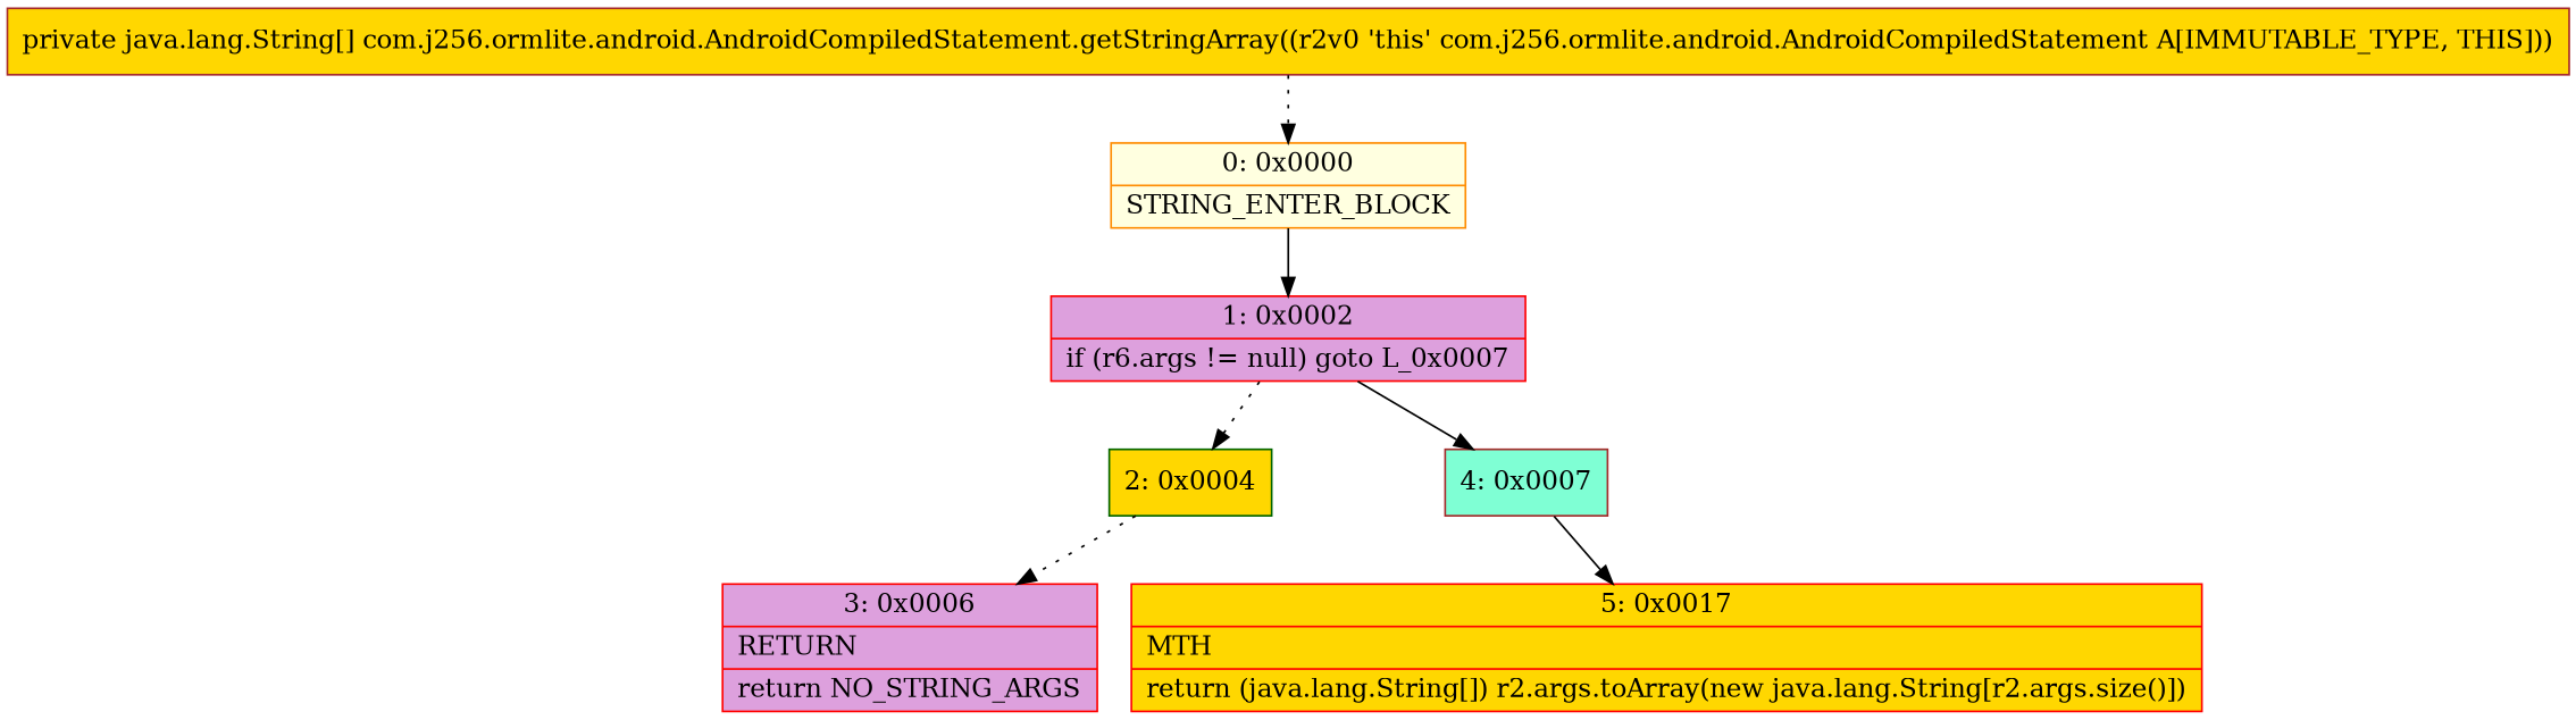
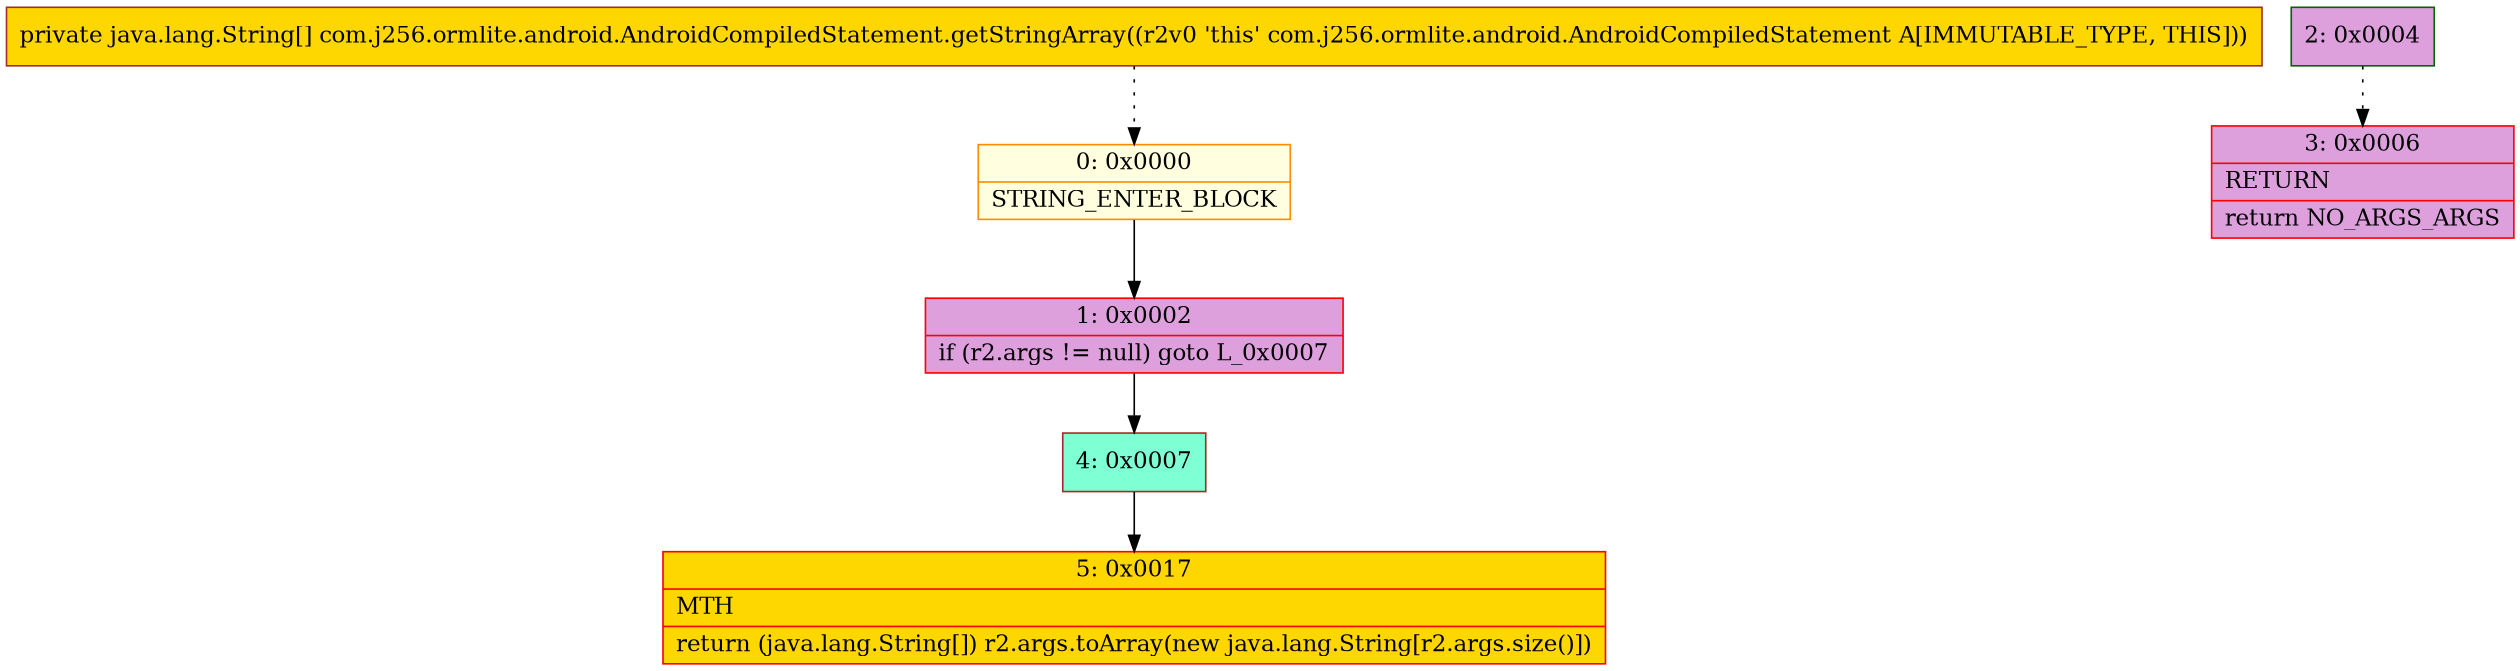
  digraph {
    node [color=red fillcolor=plum shape=record style=filled]
    edge [style=solid]
    n1 [color=darkorange fillcolor=lightyellow label="{0\:\ 0x0000|STRING_ENTER_BLOCK\l}"]
-   n2 [label="{1\:\ 0x0002|if (r6.args != null) goto L_0x0007\l}"]
-   n3 [color=darkgreen fillcolor=gold label="{2\:\ 0x0004}"]
+   n2 [label="{1\:\ 0x0002|if (r2.args != null) goto L_0x0007\l}"]
+   n3 [color=darkgreen label="{2\:\ 0x0004}"]
    n4 [color=brown fillcolor=aquamarine label="{4\:\ 0x0007}"]
-   n5 [label="{3\:\ 0x0006|RETURN\l|return NO_STRING_ARGS\l}"]
+   n5 [label="{3\:\ 0x0006|RETURN\l|return NO_ARGS_ARGS\l}"]
    n6 [fillcolor=gold label="{5\:\ 0x0017|MTH\l|return (java.lang.String[]) r2.args.toArray(new java.lang.String[r2.args.size()])\l}"]
    n7 [color=brown fillcolor=gold label="{private java.lang.String[] com.j256.ormlite.android.AndroidCompiledStatement.getStringArray((r2v0 'this' com.j256.ormlite.android.AndroidCompiledStatement A[IMMUTABLE_TYPE, THIS])) }"]
    n1 -> n2
-   n2 -> n3 [style=dotted]
    n2 -> n4
    n3 -> n5 [style=dotted]
    n4 -> n6
    n7 -> n1 [style=dotted]
  }
